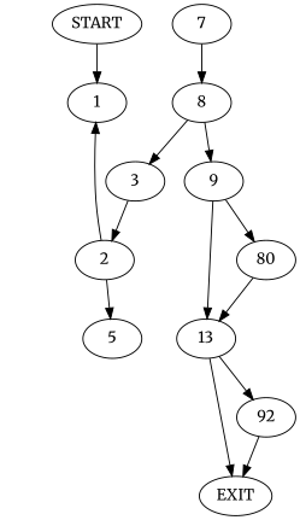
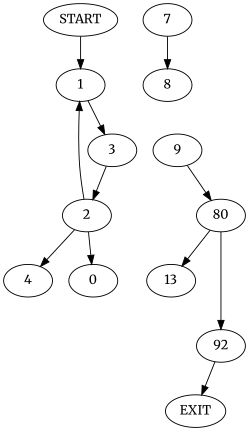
  digraph {
    fontname=Merriweather
    node [fontname=Merriweather]
    edge [fontname=Merriweather]
    n1 [label=START]
    1
    3
    n4 [label=EXIT]
    2
-   5
+   4
+   5 [label=0]
    7
    8
    9
    n11 [label=80]
    n12 [label=13]
    n13 [label=92]
    n1 -> 1
-   8 -> 3
+   1 -> 3
    3 -> 2
    2 -> 1
+   2 -> 4
    2 -> 5
    7 -> 8
-   8 -> 9
    9 -> n11
-   9 -> n12
    n11 -> n12
-   n12 -> n13
-   n12 -> n4
+   n11 -> n13
    n13 -> n4
  }
